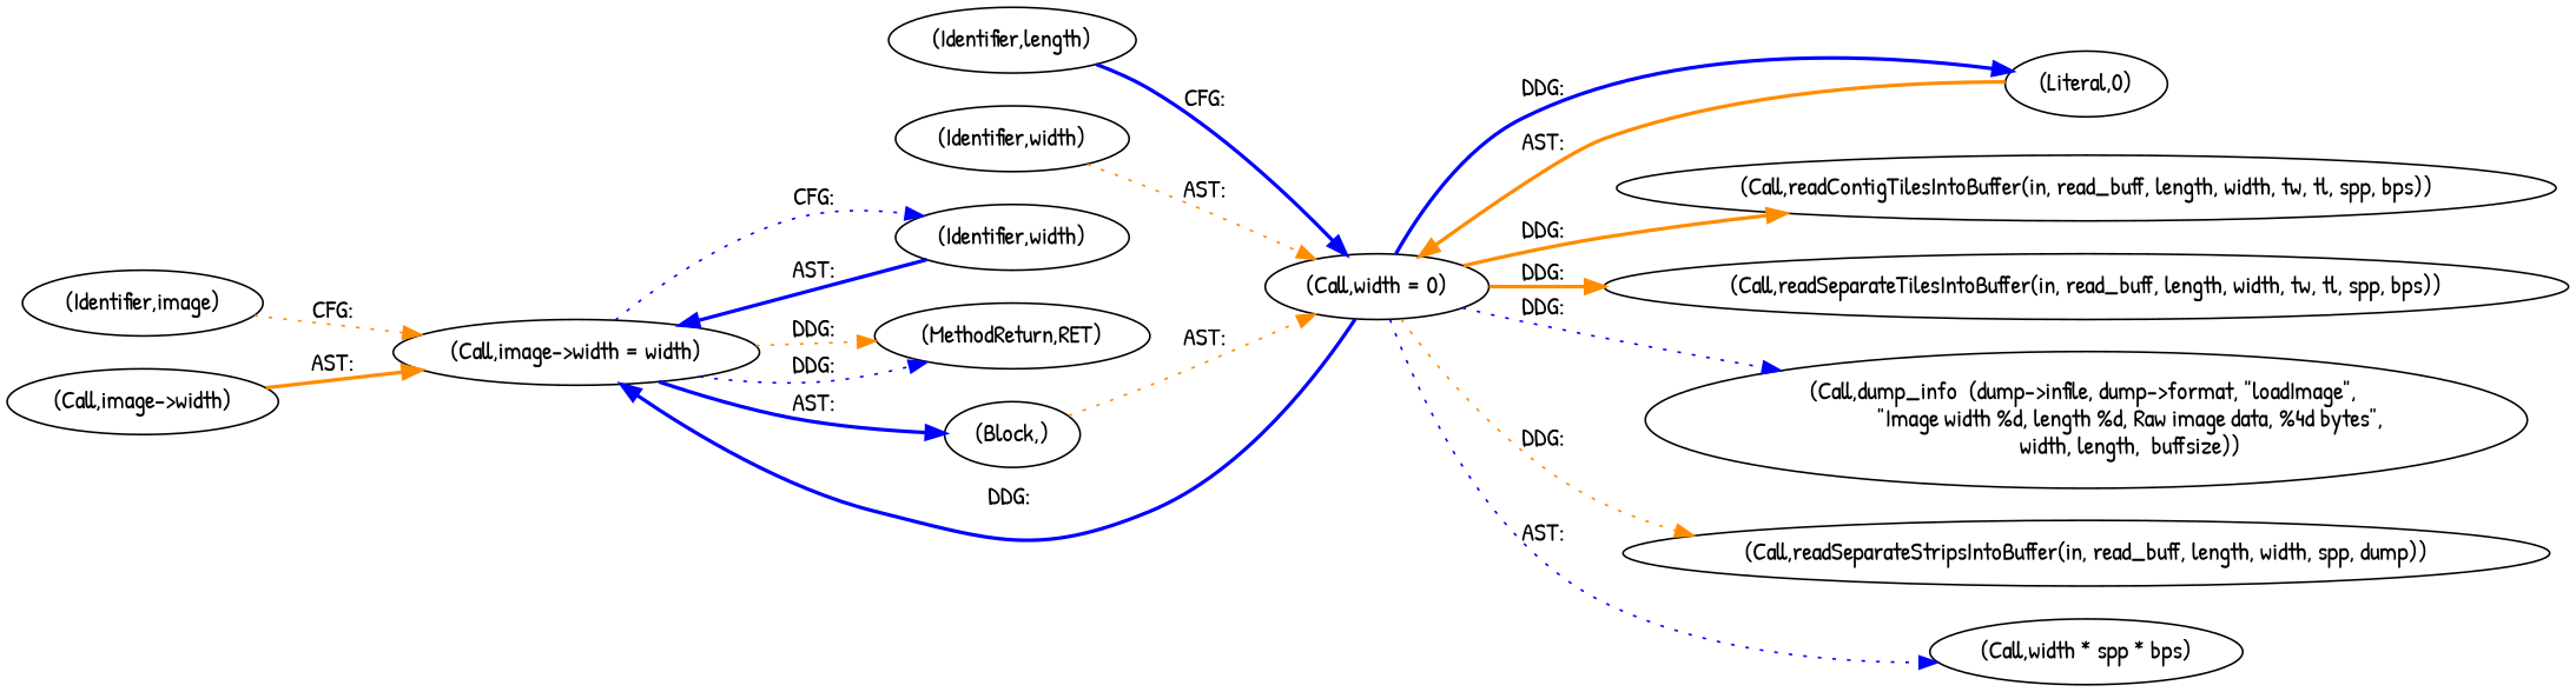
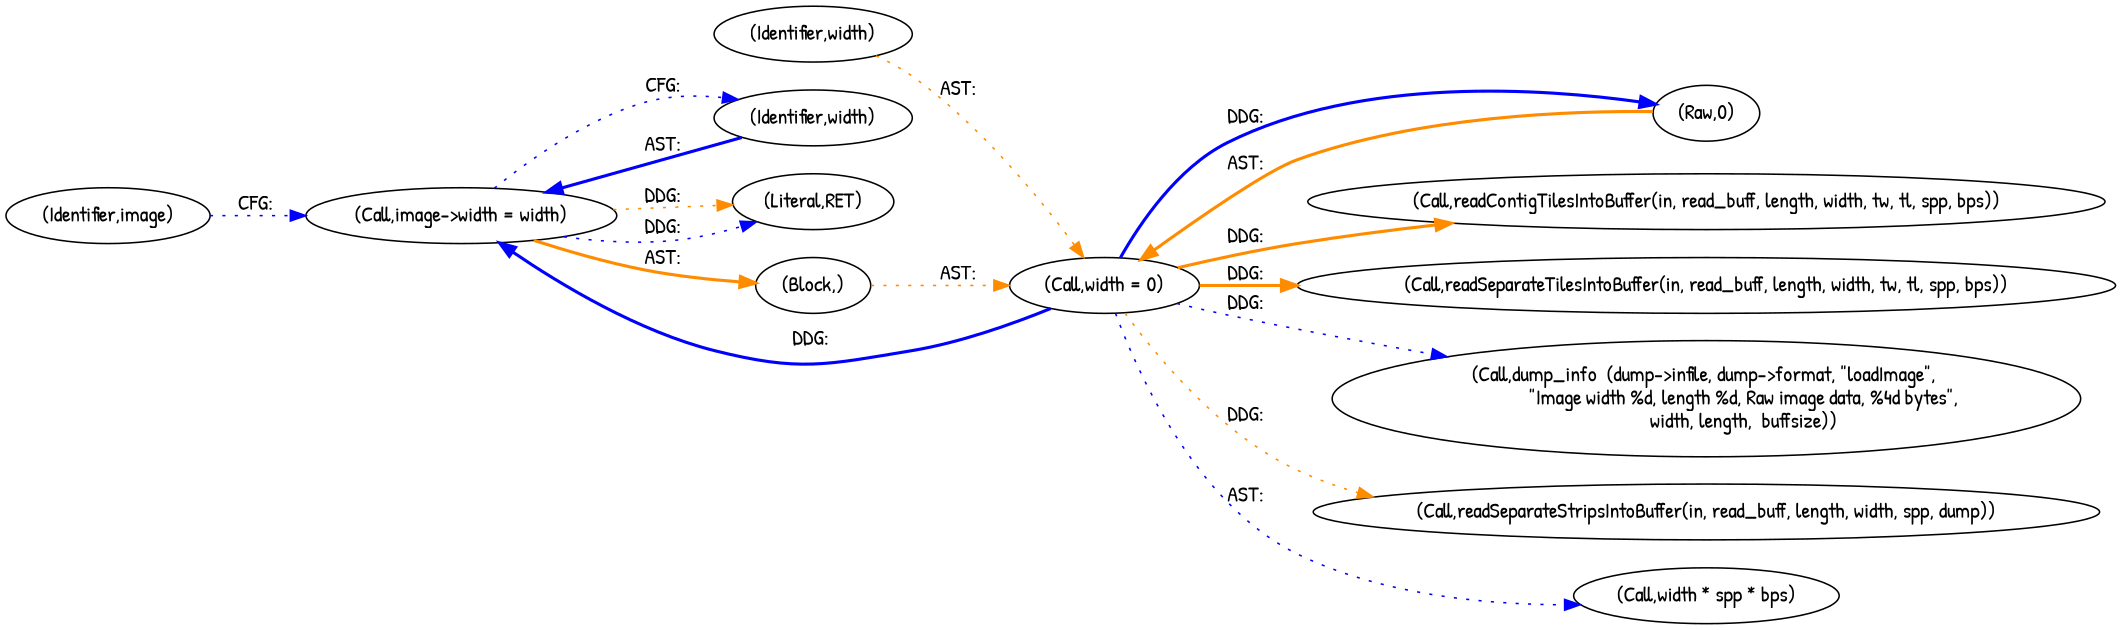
  digraph {
    fontname="Patrick Hand"
    rankdir=LR
    node [fontname="Patrick Hand"]
    edge [color=blue fontname="Patrick Hand" style=dotted]
    n1 [label="(Call,image->width = width)"]
    n2 [label="(Identifier,width)"]
-   n3 [label="(MethodReturn,RET)"]
+   n3 [label="(Literal,RET)"]
    n4 [label="(Block,)"]
    n5 [label="(Call,width = 0)"]
-   n6 [label="(Literal,0)"]
+   n6 [label="(Raw,0)"]
    n7 [label="(Call,readContigTilesIntoBuffer(in, read_buff, length, width, tw, tl, spp, bps))"]
    n8 [label="(Call,readSeparateTilesIntoBuffer(in, read_buff, length, width, tw, tl, spp, bps))"]
    n9 [label="(Call,dump_info  (dump->infile, dump->format, \"loadImage\", \n                \"Image width %d, length %d, Raw image data, %4d bytes\",\n                width, length,  buffsize))"]
    n10 [label="(Call,readSeparateStripsIntoBuffer(in, read_buff, length, width, spp, dump))"]
    n11 [label="(Call,width * spp * bps)"]
    n12 [label="(Identifier,image)"]
-   n13 [label="(Identifier,length)"]
-   n14 [label="(Call,image->width)"]
    n15 [label="(Identifier,width)"]
    n1 -> n2 [label="CFG: "]
    n1 -> n3 [color=darkorange label="DDG: "]
    n1 -> n3 [label="DDG: "]
-   n1 -> n4 [label="AST: " style=bold]
+   n1 -> n4 [color=darkorange label="AST: " style=bold]
    n2 -> n1 [label="AST: " style=bold]
    n4 -> n5 [color=darkorange label="AST: "]
    n5 -> n1 [label="DDG: " style=bold]
    n5 -> n6 [label="DDG: " style=bold]
    n5 -> n7 [color=darkorange label="DDG: " style=bold]
    n5 -> n8 [color=darkorange label="DDG: " style=bold]
    n5 -> n9 [label="DDG: "]
    n5 -> n10 [color=darkorange label="DDG: "]
    n5 -> n11 [label="AST: "]
    n6 -> n5 [color=darkorange label="AST: " style=bold]
-   n12 -> n1 [color=darkorange label="CFG: "]
-   n13 -> n5 [label="CFG: " style=bold]
-   n14 -> n1 [color=darkorange label="AST: " style=bold]
+   n12 -> n1 [label="CFG: "]
    n15 -> n5 [color=darkorange label="AST: "]
  }
